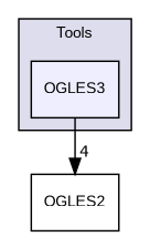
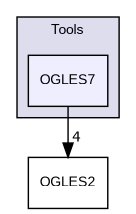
  digraph {
    compound=true
    fontname="Liberation Sans"
    node [fontname="Liberation Sans" fontsize=10 shape=box]
-   n1 [fillcolor="#eeeeff" label=OGLES3 pencolor=black style=filled]
+   n1 [fillcolor="#eeeeff" label=OGLES7 pencolor=black style=filled]
    n2 [label=OGLES2]
    subgraph cluster_1 {
      bgcolor="#ddddee"
      fontsize=10
      label=Tools
      pencolor=black
      n1
    }
    n1 -> n2 [headlabel=4 labeldistance=1.5 labelfontname=Helvetica labelfontsize=10 fontname="Liberation Sans"]
  }
